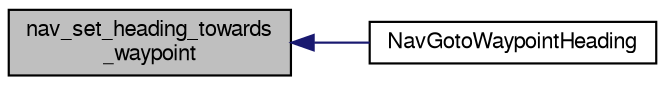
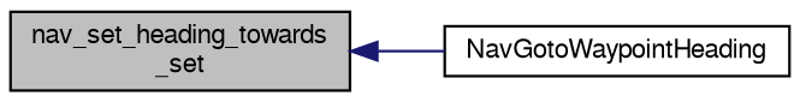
  digraph {
    rankdir=LR
    node [color=black fontname=FreeSans fontsize=10 shape=record style=filled]
-   n1 [fillcolor=grey75 fontcolor=black height=0.2 label="nav_set_heading_towards\l_waypoint" width=0.4]
+   n1 [fillcolor=grey75 fontcolor=black height=0.2 label="nav_set_heading_towards\l_set" width=0.4]
    n2 [fillcolor=white height=0.2 label=NavGotoWaypointHeading width=0.4]
    n1 -> n2 [color=midnightblue dir=back fontname=FreeSans fontsize=10 labelfontname=FreeSans labelfontsize=10 style=solid]
  }
